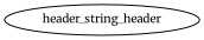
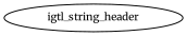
  digraph {
    rankdir=TB
    fontname=Merriweather
-   n1 [color=black fillcolor=white fontname=Merriweather fontsize=10 height=0.2 label=header_string_header shape=ellipse style=filled width=0.4]
+   n1 [color=black fillcolor=white fontname=Merriweather fontsize=10 height=0.2 label=igtl_string_header shape=ellipse style=filled width=0.4]
  }
